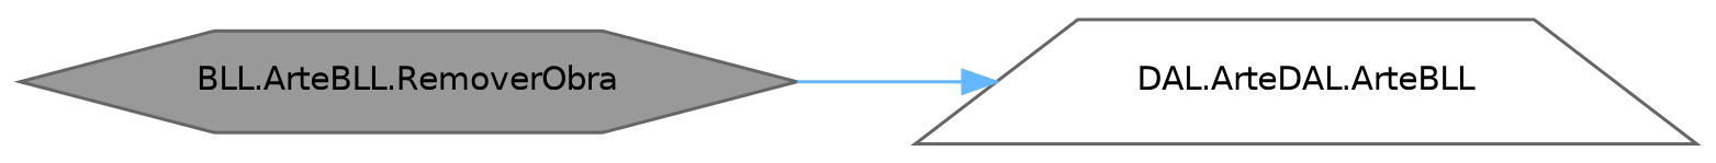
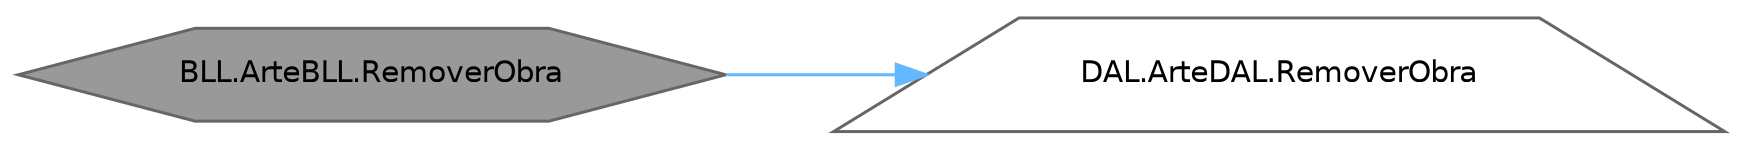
  digraph {
    rankdir=LR
    node [fontname=Helvetica fontsize=10 style=filled]
    n1 [color=gray40 fillcolor=grey60 fontcolor=black height=0.2 label="BLL.ArteBLL.RemoverObra" shape=hexagon width=0.4]
-   n2 [color=grey40 fillcolor=white height=0.2 label="DAL.ArteDAL.ArteBLL" shape=trapezium width=0.4]
+   n2 [color=grey40 fillcolor=white height=0.2 label="DAL.ArteDAL.RemoverObra" shape=trapezium width=0.4]
    n1 -> n2 [color=steelblue1 fontname=Helvetica fontsize=10 labelfontname=Helvetica labelfontsize=10 style=solid]
  }
